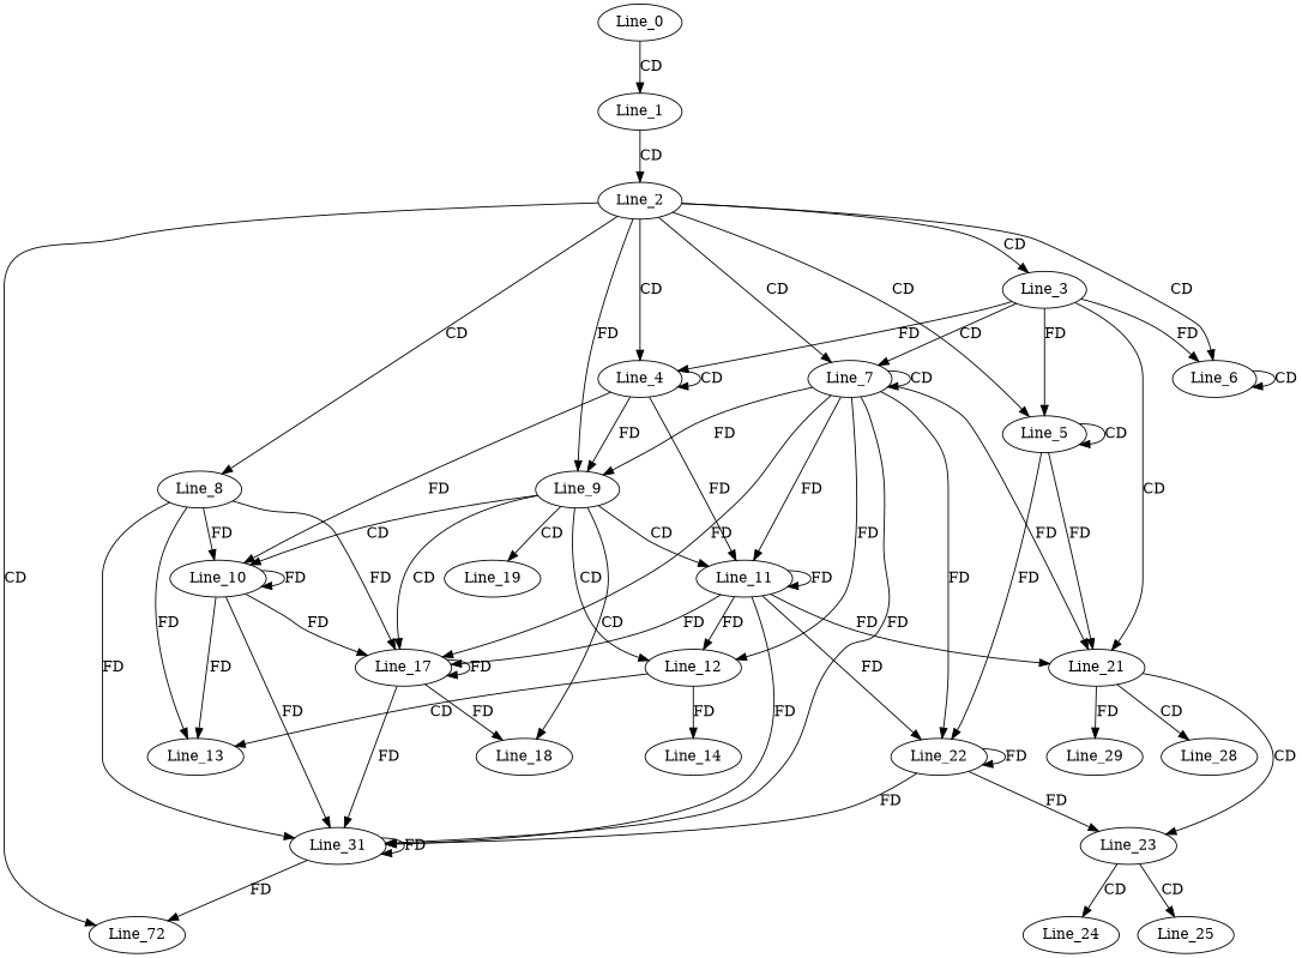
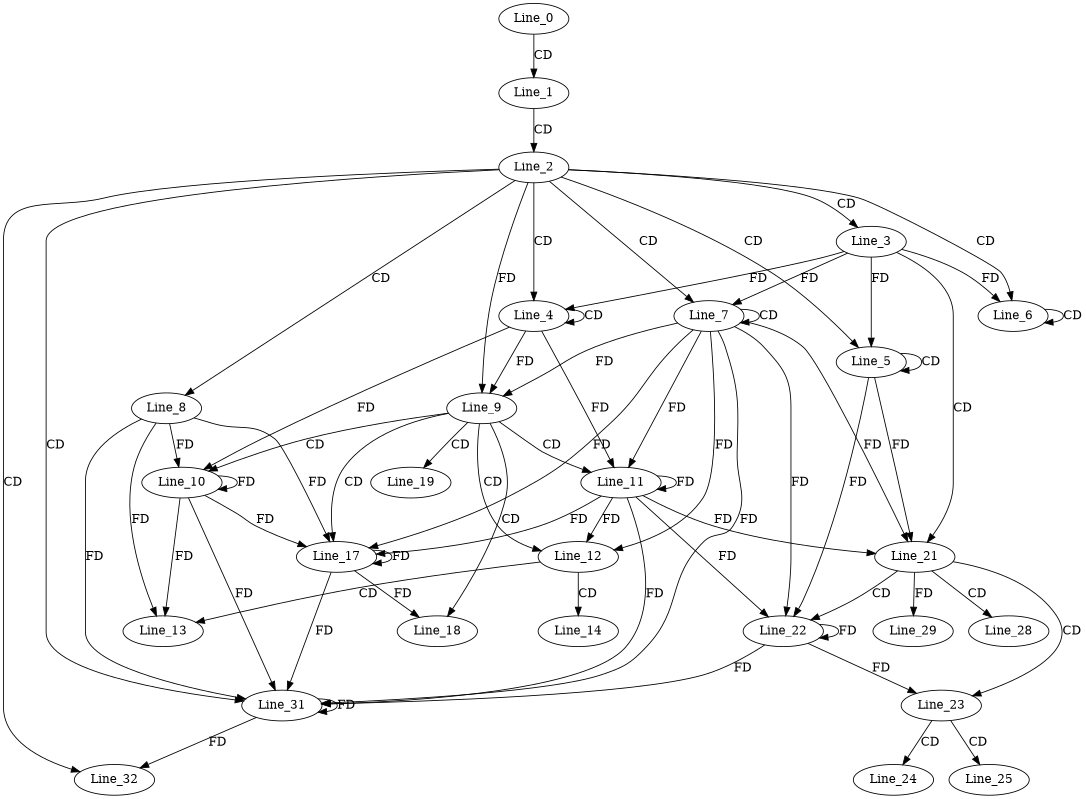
  digraph {
    Line_0
    Line_1
    Line_2
    Line_3
    Line_4
    Line_5
    Line_6
    Line_7
    Line_8
    Line_9
    Line_31
-   Line_32 [label=Line_72]
+   Line_32
    Line_21
    Line_10
    Line_11
    Line_22
    Line_12
    Line_17
    Line_13
    Line_18
    Line_19
    Line_23
    Line_28
    Line_29
    Line_14
    Line_24
    Line_25
    Line_0 -> Line_1 [label=CD]
    Line_1 -> Line_2 [label=CD]
    Line_2 -> Line_3 [label=CD]
    Line_2 -> Line_4 [label=CD]
    Line_2 -> Line_5 [label=CD]
    Line_2 -> Line_6 [label=CD]
    Line_2 -> Line_7 [label=CD]
    Line_2 -> Line_8 [label=CD]
    Line_2 -> Line_9 [label=FD]
+   Line_2 -> Line_31 [label=CD]
    Line_2 -> Line_32 [label=CD]
    Line_3 -> Line_4 [label=FD]
    Line_3 -> Line_5 [label=FD]
    Line_3 -> Line_6 [label=FD]
-   Line_3 -> Line_7 [label=CD]
+   Line_3 -> Line_7 [label=FD]
    Line_3 -> Line_21 [label=CD]
    Line_4 -> Line_4 [label=CD]
    Line_4 -> Line_9 [label=FD]
    Line_4 -> Line_10 [label=FD]
    Line_4 -> Line_11 [label=FD]
    Line_5 -> Line_5 [label=CD]
    Line_5 -> Line_21 [label=FD]
    Line_5 -> Line_22 [label=FD]
    Line_6 -> Line_6 [label=CD]
    Line_7 -> Line_7 [label=CD]
    Line_7 -> Line_9 [label=FD]
    Line_7 -> Line_31 [label=FD]
    Line_7 -> Line_21 [label=FD]
    Line_7 -> Line_11 [label=FD]
    Line_7 -> Line_22 [label=FD]
    Line_7 -> Line_12 [label=FD]
    Line_7 -> Line_17 [label=FD]
    Line_8 -> Line_31 [label=FD]
    Line_8 -> Line_10 [label=FD]
    Line_8 -> Line_17 [label=FD]
    Line_8 -> Line_13 [label=FD]
    Line_9 -> Line_10 [label=CD]
    Line_9 -> Line_11 [label=CD]
    Line_9 -> Line_12 [label=CD]
    Line_9 -> Line_17 [label=CD]
    Line_9 -> Line_18 [label=CD]
    Line_9 -> Line_19 [label=CD]
    Line_31 -> Line_31 [label=FD]
    Line_31 -> Line_32 [label=FD]
+   Line_21 -> Line_22 [label=CD]
    Line_21 -> Line_23 [label=CD]
    Line_21 -> Line_28 [label=CD]
    Line_21 -> Line_29 [label=FD]
    Line_10 -> Line_31 [label=FD]
    Line_10 -> Line_10 [label=FD]
    Line_10 -> Line_17 [label=FD]
    Line_10 -> Line_13 [label=FD]
    Line_11 -> Line_31 [label=FD]
    Line_11 -> Line_21 [label=FD]
    Line_11 -> Line_11 [label=FD]
    Line_11 -> Line_22 [label=FD]
    Line_11 -> Line_12 [label=FD]
    Line_11 -> Line_17 [label=FD]
    Line_22 -> Line_31 [label=FD]
    Line_22 -> Line_22 [label=FD]
    Line_22 -> Line_23 [label=FD]
    Line_12 -> Line_13 [label=CD]
-   Line_12 -> Line_14 [label=FD]
+   Line_12 -> Line_14 [label=CD]
    Line_17 -> Line_31 [label=FD]
    Line_17 -> Line_17 [label=FD]
    Line_17 -> Line_18 [label=FD]
    Line_23 -> Line_24 [label=CD]
    Line_23 -> Line_25 [label=CD]
  }
